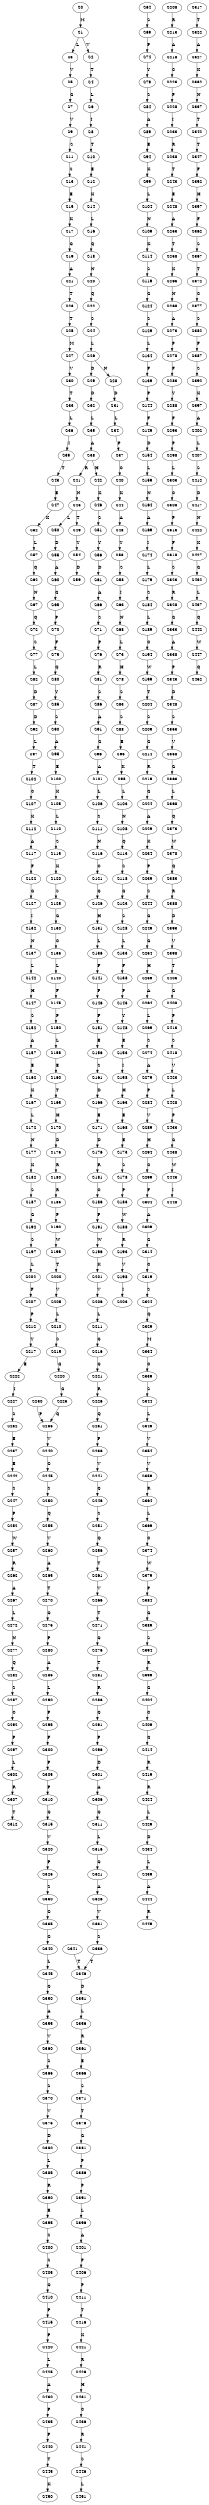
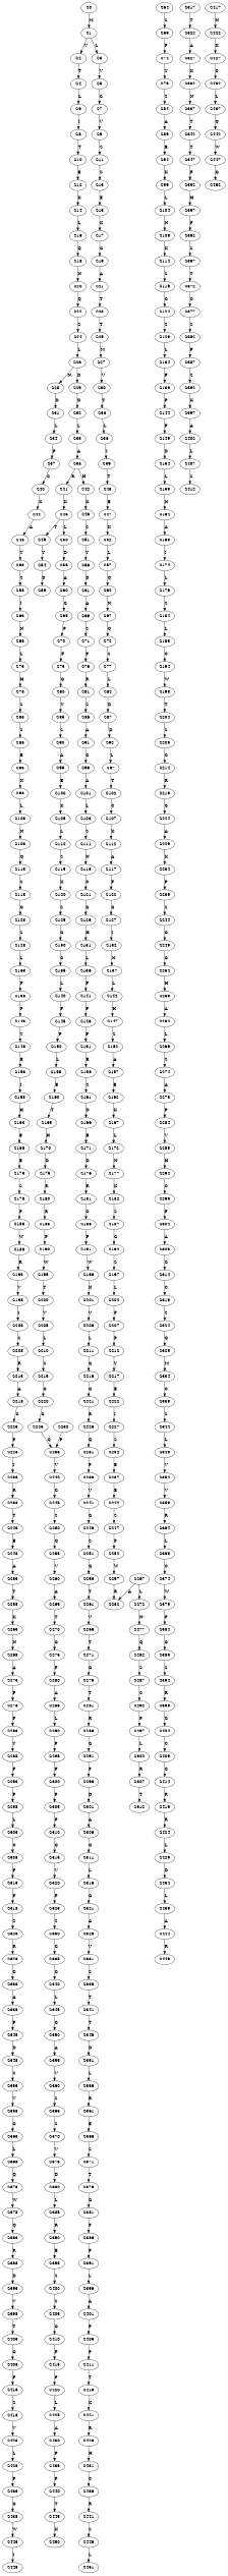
  strict digraph {
    S0
    S1
    S2
    S3
    S4
    S5
    S6
    S7
    S8
    S9
    S10
    S11
    S12
    S13
    S14
    S15
    S16
    S17
    S18
    S19
    S20
    S21
    S22
    S23
    S24
    S25
    S26
    S27
    S28
    S29
    S30
    S31
    S32
    S33
    S34
    S35
    S36
    S37
    S38
    S39
    S40
    S41
    S42
    S43
    S44
    S45
    S46
    S47
    S48
    S49
    S50
    S51
    S52
    S53
    S54
    S55
    S56
    S57
    S58
    S59
    S60
    S61
    S62
    S63
    S65
    S66
    S67
    S68
    S64
    S69
    S70
    S71
    S72
    S73
    S74
    S75
    S76
    S77
    S78
    S79
    S80
    S81
    S82
    S83
    S84
    S85
    S86
    S87
    S88
    S89
    S90
    S91
    S92
    S93
    S94
    S95
    S96
    S97
    S98
    S99
    S100
    S101
    S102
    S103
    S104
    S105
    S106
    S107
    S108
    S109
    S110
    S111
    S112
    S113
    S114
    S115
    S116
    S117
    S118
    S119
    S120
    S121
    S122
    S123
    S124
    S125
    S126
    S127
    S128
    S129
    S130
    S131
    S132
    S133
    S134
    S135
    S136
    S137
    S138
    S139
    S140
    S141
    S142
    S143
    S144
    S145
    S146
    S147
    S148
    S149
    S150
    S151
    S152
    S153
    S154
    S155
    S156
    S157
    S158
    S159
    S160
    S161
    S162
    S163
    S164
    S165
    S166
    S167
    S168
    S169
    S170
    S171
    S172
    S173
    S174
    S175
    S176
    S177
    S178
    S179
    S180
    S181
    S182
    S183
    S184
    S185
    S186
    S187
    S188
    S189
    S190
    S191
    S192
    S193
    S194
    S195
    S196
    S197
    S198
    S199
    S200
    S201
    S202
    S203
    S204
    S205
    S206
    S207
    S208
    S209
    S210
    S211
    S212
    S213
    S214
    S215
    S216
    S217
    S218
    S219
    S220
    S221
    S222
    S223
    S224
    S225
    S226
    S227
    S228
    S229
    S235
    S231
    S232
    S233
    S234
    S230
    S236
    S237
    S238
    S239
    S240
    S241
    S242
    S243
    S244
    S245
    S246
    S247
    S248
    S249
    S250
    S251
    S252
    S253
    S254
    S255
    S256
    S257
    S258
    S259
    S260
    S261
    S262
    S263
    S264
    S265
    S266
    S267
    S268
    S269
    S270
    S271
    S272
    S273
    S274
    S275
    S276
    S277
    S278
    S279
    S280
    S281
    S282
    S283
    S284
    S285
    S286
    S287
    S288
    S289
    S290
    S291
    S292
    S293
    S294
    S295
    S296
    S297
    S298
    S299
    S300
    S301
    S302
    S303
    S304
    S305
    S306
    S307
    S308
    S309
    S310
    S311
    S312
    S313
    S314
    S315
    S316
    S318
    S319
    S320
    S321
    S317
    S322
    S323
    S324
    S325
    S326
    S327
    S328
    S329
    S330
    S331
    S332
    S333
    S334
    S335
    S336
    S337
    S338
    S339
    S340
    S341
    S342
    S343
    S344
    S345
    S346
    S347
    S348
    S349
    S350
    S351
    S352
    S353
    S354
    S355
    S356
    S357
    S358
    S359
    S360
    S361
    S362
    S363
    S364
    S365
    S366
    S367
    S368
    S369
    S370
    S371
    S372
    S373
    S374
    S375
    S376
    S377
    S378
    S379
    S380
    S381
    S382
    S383
    S384
    S385
    S386
    S387
    S388
    S389
    S390
    S391
    S392
    S393
    S394
    S395
    S396
    S397
    S398
    S399
    S400
    S401
    S402
    S403
    S404
    S405
    S406
    S407
    S408
    S409
    S410
    S411
    S412
    S413
    S414
    S415
    S416
    S417
    S418
    S419
    S420
    S421
    S422
    S423
    S424
    S425
    S426
    S427
    S428
    S429
    S430
    S431
    S432
    S433
    S434
    S435
    S436
    S437
    S438
    S439
    S440
    S441
    S442
    S443
    S444
    S445
    S446
    S447
    S448
    S449
    S450
    S451
    S452
    S0 -> S1 [label=M]
    S1 -> S2 [label=V]
    S1 -> S3 [label=L]
    S2 -> S4 [label=T]
    S3 -> S5 [label=V]
    S4 -> S6 [label=L]
    S5 -> S7 [label=G]
    S6 -> S8 [label=I]
    S7 -> S9 [label=V]
    S8 -> S10 [label=T]
    S9 -> S11 [label=S]
    S10 -> S12 [label=E]
    S11 -> S13 [label=S]
    S12 -> S14 [label=K]
    S13 -> S15 [label=E]
    S14 -> S16 [label=L]
    S15 -> S17 [label=K]
    S16 -> S18 [label=Q]
    S17 -> S19 [label=G]
    S18 -> S20 [label=N]
    S19 -> S21 [label=A]
    S20 -> S22 [label=Q]
    S21 -> S23 [label=T]
    S22 -> S24 [label=S]
    S23 -> S25 [label=T]
    S24 -> S26 [label=L]
    S25 -> S27 [label=M]
    S26 -> S28 [label=N]
    S26 -> S29 [label=D]
    S27 -> S30 [label=V]
    S28 -> S31 [label=D]
    S29 -> S32 [label=D]
    S30 -> S33 [label=T]
    S31 -> S34 [label=L]
    S32 -> S35 [label=L]
    S33 -> S36 [label=L]
    S34 -> S37 [label=P]
    S35 -> S38 [label=A]
    S36 -> S39 [label=I]
    S37 -> S40 [label=C]
    S38 -> S41 [label=R]
    S38 -> S42 [label=H]
    S39 -> S43 [label=T]
    S40 -> S44 [label=K]
-   S41 -> S45 [label=N]
+   S41 -> S45 [label=K]
    S42 -> S46 [label=K]
    S43 -> S47 [label=E]
    S44 -> S48 [label=A]
    S45 -> S49 [label=T]
    S45 -> S50 [label=L]
    S46 -> S51 [label=S]
    S47 -> S52 [label=K]
    S48 -> S53 [label=Y]
    S49 -> S54 [label=Y]
    S50 -> S55 [label=D]
    S51 -> S56 [label=Y]
    S52 -> S57 [label=L]
    S53 -> S58 [label=S]
    S54 -> S59 [label=D]
    S55 -> S60 [label=A]
    S56 -> S61 [label=D]
    S57 -> S62 [label=Q]
    S58 -> S63 [label=I]
    S60 -> S65 [label=G]
    S61 -> S66 [label=A]
    S62 -> S67 [label=N]
    S63 -> S68 [label=N]
    S65 -> S70 [label=P]
    S66 -> S71 [label=S]
    S67 -> S72 [label=Q]
    S68 -> S73 [label=L]
    S64 -> S69 [label=S]
    S69 -> S74 [label=P]
    S70 -> S75 [label=F]
    S71 -> S76 [label=P]
    S72 -> S77 [label=S]
    S73 -> S78 [label=H]
    S74 -> S79 [label=Y]
    S75 -> S80 [label=Q]
    S76 -> S81 [label=R]
    S77 -> S82 [label=L]
    S78 -> S83 [label=S]
    S79 -> S84 [label=S]
    S80 -> S85 [label=Y]
    S81 -> S86 [label=S]
    S82 -> S87 [label=D]
    S83 -> S88 [label=S]
    S84 -> S89 [label=A]
    S85 -> S90 [label=S]
    S86 -> S91 [label=A]
    S87 -> S92 [label=D]
    S88 -> S93 [label=E]
    S89 -> S94 [label=E]
    S90 -> S95 [label=A]
    S91 -> S96 [label=G]
    S92 -> S97 [label=L]
    S93 -> S98 [label=K]
    S94 -> S99 [label=K]
    S95 -> S100 [label=E]
    S96 -> S101 [label=A]
    S97 -> S102 [label=T]
    S98 -> S103 [label=L]
    S99 -> S104 [label=L]
    S100 -> S105 [label=K]
    S101 -> S106 [label=L]
    S102 -> S107 [label=C]
    S103 -> S108 [label=N]
    S104 -> S109 [label=N]
    S105 -> S110 [label=L]
    S106 -> S111 [label=S]
    S107 -> S112 [label=K]
    S108 -> S113 [label=Q]
    S109 -> S114 [label=K]
    S110 -> S115 [label=S]
    S111 -> S116 [label=N]
    S112 -> S117 [label=A]
    S113 -> S118 [label=S]
    S114 -> S119 [label=S]
    S115 -> S120 [label=K]
    S116 -> S121 [label=C]
    S117 -> S122 [label=F]
    S118 -> S123 [label=G]
    S119 -> S124 [label=G]
    S120 -> S125 [label=S]
    S121 -> S126 [label=G]
    S122 -> S127 [label=G]
    S123 -> S128 [label=S]
    S124 -> S129 [label=S]
    S125 -> S130 [label=G]
    S126 -> S131 [label=H]
    S127 -> S132 [label=I]
    S128 -> S133 [label=L]
    S129 -> S134 [label=L]
    S130 -> S135 [label=C]
    S131 -> S136 [label=L]
    S132 -> S137 [label=N]
    S133 -> S138 [label=F]
    S134 -> S139 [label=F]
    S135 -> S140 [label=L]
    S136 -> S141 [label=F]
    S137 -> S142 [label=L]
    S138 -> S143 [label=P]
    S139 -> S144 [label=P]
    S140 -> S145 [label=F]
    S141 -> S146 [label=P]
    S142 -> S147 [label=H]
    S143 -> S148 [label=Y]
    S144 -> S149 [label=F]
    S145 -> S150 [label=P]
    S146 -> S151 [label=F]
    S147 -> S152 [label=S]
    S148 -> S153 [label=E]
    S149 -> S154 [label=D]
    S150 -> S155 [label=L]
    S151 -> S156 [label=E]
    S152 -> S157 [label=A]
    S153 -> S158 [label=I]
    S154 -> S159 [label=L]
    S155 -> S160 [label=E]
    S156 -> S161 [label=S]
    S157 -> S162 [label=E]
    S158 -> S163 [label=H]
    S159 -> S164 [label=N]
    S160 -> S165 [label=T]
    S161 -> S166 [label=D]
    S162 -> S167 [label=K]
    S163 -> S168 [label=E]
    S164 -> S169 [label=A]
    S165 -> S170 [label=H]
    S166 -> S171 [label=E]
    S167 -> S172 [label=L]
    S168 -> S173 [label=E]
    S169 -> S174 [label=I]
    S170 -> S175 [label=D]
    S171 -> S176 [label=D]
    S172 -> S177 [label=N]
    S173 -> S178 [label=S]
    S174 -> S179 [label=L]
    S175 -> S180 [label=R]
    S176 -> S181 [label=R]
    S177 -> S182 [label=K]
    S178 -> S183 [label=P]
    S179 -> S184 [label=S]
    S180 -> S185 [label=R]
    S181 -> S186 [label=C]
    S182 -> S187 [label=S]
    S183 -> S188 [label=W]
    S184 -> S189 [label=L]
    S185 -> S190 [label=P]
    S186 -> S191 [label=P]
    S187 -> S192 [label=G]
    S188 -> S193 [label=R]
    S189 -> S194 [label=C]
    S190 -> S195 [label=W]
    S191 -> S196 [label=W]
    S192 -> S197 [label=S]
    S193 -> S198 [label=V]
    S194 -> S199 [label=W]
    S195 -> S200 [label=T]
    S196 -> S201 [label=K]
    S197 -> S202 [label=L]
    S198 -> S203 [label=I]
    S199 -> S204 [label=T]
    S200 -> S205 [label=V]
    S201 -> S206 [label=V]
    S202 -> S207 [label=F]
+   S203 -> S208 [label=S]
    S204 -> S209 [label=S]
    S205 -> S210 [label=L]
    S206 -> S211 [label=L]
    S207 -> S212 [label=P]
    S208 -> S213 [label=R]
    S209 -> S214 [label=G]
    S210 -> S215 [label=S]
    S211 -> S216 [label=G]
    S212 -> S217 [label=Y]
    S213 -> S218 [label=A]
    S214 -> S219 [label=R]
    S215 -> S220 [label=G]
    S216 -> S221 [label=G]
    S217 -> S222 [label=E]
    S218 -> S223 [label=C]
    S219 -> S224 [label=G]
    S220 -> S225 [label=G]
    S221 -> S226 [label=R]
    S222 -> S227 [label=I]
    S223 -> S228 [label=P]
    S224 -> S229 [label=A]
    S225 -> S235 [label=Q]
    S226 -> S231 [label=Q]
    S227 -> S232 [label=S]
    S228 -> S233 [label=I]
    S229 -> S234 [label=K]
    S235 -> S240 [label=V]
    S231 -> S236 [label=P]
    S232 -> S237 [label=E]
    S233 -> S238 [label=R]
    S234 -> S239 [label=P]
    S230 -> S235 [label=P]
    S236 -> S241 [label=V]
    S237 -> S242 [label=E]
    S238 -> S243 [label=T]
    S239 -> S244 [label=S]
    S240 -> S245 [label=G]
    S241 -> S246 [label=G]
    S242 -> S247 [label=S]
    S243 -> S248 [label=E]
    S244 -> S249 [label=G]
    S245 -> S250 [label=S]
    S246 -> S251 [label=S]
    S247 -> S252 [label=P]
    S248 -> S253 [label=A]
    S249 -> S254 [label=G]
    S250 -> S255 [label=Q]
    S251 -> S256 [label=Q]
    S252 -> S257 [label=W]
    S253 -> S258 [label=T]
    S254 -> S259 [label=H]
    S255 -> S260 [label=V]
    S256 -> S261 [label=T]
    S257 -> S262 [label=R]
    S258 -> S263 [label=K]
    S259 -> S264 [label=A]
    S260 -> S265 [label=A]
    S261 -> S266 [label=V]
-   S262 -> S267 [label=A]
+   S267 -> S262 [label=A]
    S263 -> S268 [label=N]
    S264 -> S269 [label=L]
    S265 -> S270 [label=T]
    S266 -> S271 [label=T]
    S267 -> S272 [label=L]
    S268 -> S273 [label=A]
    S269 -> S274 [label=S]
    S270 -> S275 [label=G]
    S271 -> S276 [label=G]
    S272 -> S277 [label=N]
    S273 -> S278 [label=P]
    S274 -> S279 [label=A]
    S275 -> S280 [label=P]
    S276 -> S281 [label=T]
    S277 -> S282 [label=Q]
    S278 -> S283 [label=F]
    S279 -> S284 [label=P]
    S280 -> S285 [label=A]
    S281 -> S286 [label=R]
    S282 -> S287 [label=S]
    S283 -> S288 [label=Y]
    S284 -> S289 [label=V]
    S285 -> S290 [label=L]
    S286 -> S291 [label=G]
    S287 -> S292 [label=C]
    S288 -> S293 [label=F]
    S289 -> S294 [label=H]
    S290 -> S295 [label=P]
    S291 -> S296 [label=P]
    S292 -> S297 [label=P]
    S293 -> S298 [label=P]
    S294 -> S299 [label=C]
    S295 -> S300 [label=F]
    S296 -> S301 [label=D]
    S297 -> S302 [label=L]
    S298 -> S303 [label=L]
    S299 -> S304 [label=F]
    S300 -> S305 [label=P]
    S301 -> S306 [label=A]
    S302 -> S307 [label=R]
    S303 -> S308 [label=C]
    S304 -> S309 [label=A]
    S305 -> S310 [label=P]
    S306 -> S311 [label=G]
    S307 -> S312 [label=T]
    S308 -> S313 [label=P]
    S309 -> S314 [label=G]
    S310 -> S315 [label=G]
    S311 -> S316 [label=L]
    S313 -> S318 [label=F]
    S314 -> S319 [label=C]
    S315 -> S320 [label=V]
    S316 -> S321 [label=G]
    S318 -> S323 [label=S]
    S319 -> S324 [label=S]
    S320 -> S325 [label=P]
    S321 -> S326 [label=A]
    S317 -> S322 [label=T]
    S322 -> S327 [label=A]
    S323 -> S328 [label=R]
    S324 -> S329 [label=Q]
    S325 -> S330 [label=S]
    S326 -> S331 [label=V]
    S327 -> S332 [label=K]
    S328 -> S333 [label=G]
    S329 -> S334 [label=M]
    S330 -> S335 [label=G]
    S331 -> S336 [label=S]
    S332 -> S337 [label=N]
    S333 -> S338 [label=A]
    S334 -> S339 [label=C]
    S335 -> S340 [label=G]
-   S336 -> S346 [label=T]
+   S336 -> S341 [label=T]
    S337 -> S342 [label=T]
    S338 -> S343 [label=P]
    S339 -> S344 [label=S]
    S340 -> S345 [label=L]
    S341 -> S346 [label=T]
    S342 -> S347 [label=T]
    S343 -> S348 [label=D]
    S344 -> S349 [label=L]
    S345 -> S350 [label=G]
    S346 -> S351 [label=D]
    S347 -> S352 [label=F]
    S348 -> S353 [label=S]
    S349 -> S354 [label=V]
    S350 -> S355 [label=A]
    S351 -> S356 [label=L]
    S352 -> S357 [label=H]
    S353 -> S358 [label=V]
    S354 -> S359 [label=V]
    S355 -> S360 [label=V]
    S356 -> S361 [label=R]
    S357 -> S362 [label=F]
    S358 -> S363 [label=G]
    S359 -> S364 [label=R]
    S360 -> S365 [label=S]
    S361 -> S366 [label=E]
    S362 -> S367 [label=S]
    S363 -> S368 [label=L]
    S364 -> S369 [label=L]
    S365 -> S370 [label=S]
    S366 -> S371 [label=S]
    S367 -> S372 [label=T]
    S368 -> S373 [label=Q]
    S369 -> S374 [label=C]
    S370 -> S375 [label=V]
    S371 -> S376 [label=T]
    S372 -> S377 [label=C]
    S373 -> S378 [label=W]
    S374 -> S379 [label=W]
    S375 -> S380 [label=D]
    S376 -> S381 [label=G]
    S377 -> S382 [label=S]
    S378 -> S383 [label=Q]
    S379 -> S384 [label=P]
    S380 -> S385 [label=L]
    S381 -> S386 [label=P]
    S382 -> S387 [label=F]
    S383 -> S388 [label=R]
    S384 -> S389 [label=G]
    S385 -> S390 [label=R]
    S386 -> S391 [label=P]
    S387 -> S392 [label=S]
    S388 -> S393 [label=D]
    S389 -> S394 [label=S]
    S390 -> S395 [label=E]
    S391 -> S396 [label=L]
    S392 -> S397 [label=K]
    S393 -> S398 [label=V]
    S394 -> S399 [label=R]
    S395 -> S400 [label=S]
    S396 -> S401 [label=A]
    S397 -> S402 [label=A]
    S398 -> S403 [label=T]
    S399 -> S404 [label=G]
    S400 -> S405 [label=S]
    S401 -> S406 [label=P]
    S402 -> S407 [label=L]
    S403 -> S408 [label=G]
    S404 -> S409 [label=C]
    S405 -> S410 [label=G]
    S406 -> S411 [label=P]
    S407 -> S412 [label=S]
    S408 -> S413 [label=P]
    S409 -> S414 [label=G]
    S410 -> S415 [label=P]
    S411 -> S416 [label=T]
-   S412 -> S417 [label=D]
    S413 -> S418 [label=S]
    S414 -> S419 [label=R]
    S415 -> S420 [label=P]
    S416 -> S421 [label=K]
    S417 -> S422 [label=N]
    S418 -> S423 [label=V]
    S419 -> S424 [label=R]
    S420 -> S425 [label=L]
    S421 -> S426 [label=R]
    S422 -> S427 [label=K]
    S423 -> S428 [label=L]
    S424 -> S429 [label=L]
    S425 -> S430 [label=A]
    S426 -> S431 [label=H]
    S427 -> S432 [label=G]
    S428 -> S433 [label=P]
    S429 -> S434 [label=D]
    S430 -> S435 [label=P]
    S431 -> S436 [label=C]
    S432 -> S437 [label=L]
    S433 -> S438 [label=G]
    S434 -> S439 [label=L]
    S435 -> S440 [label=P]
    S436 -> S441 [label=R]
    S437 -> S442 [label=Q]
    S438 -> S443 [label=W]
    S439 -> S444 [label=A]
    S440 -> S445 [label=T]
    S441 -> S446 [label=S]
    S442 -> S447 [label=W]
    S443 -> S448 [label=I]
    S444 -> S449 [label=R]
    S445 -> S450 [label=K]
    S446 -> S451 [label=L]
    S447 -> S452 [label=Q]
  }
